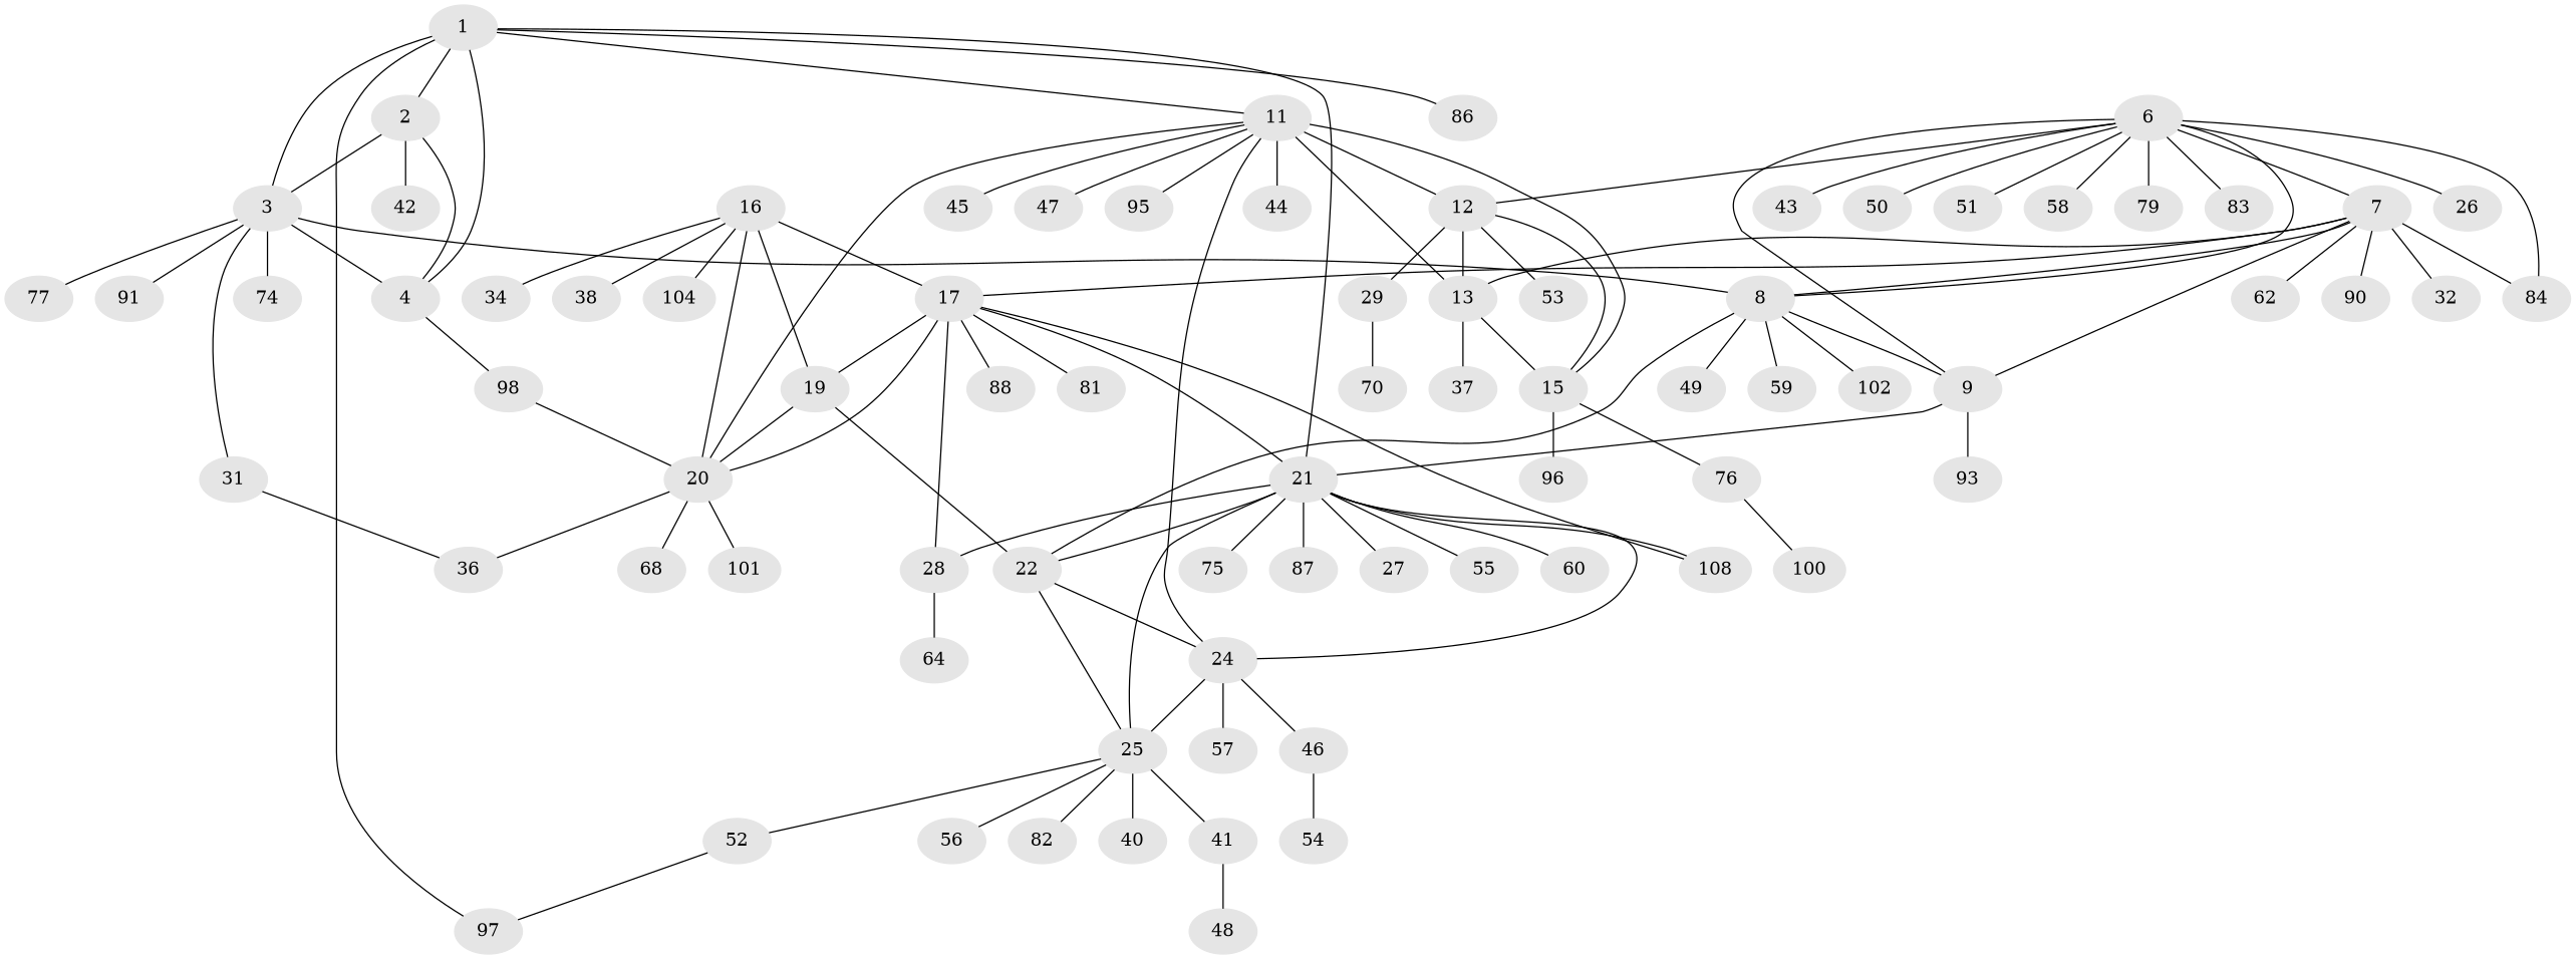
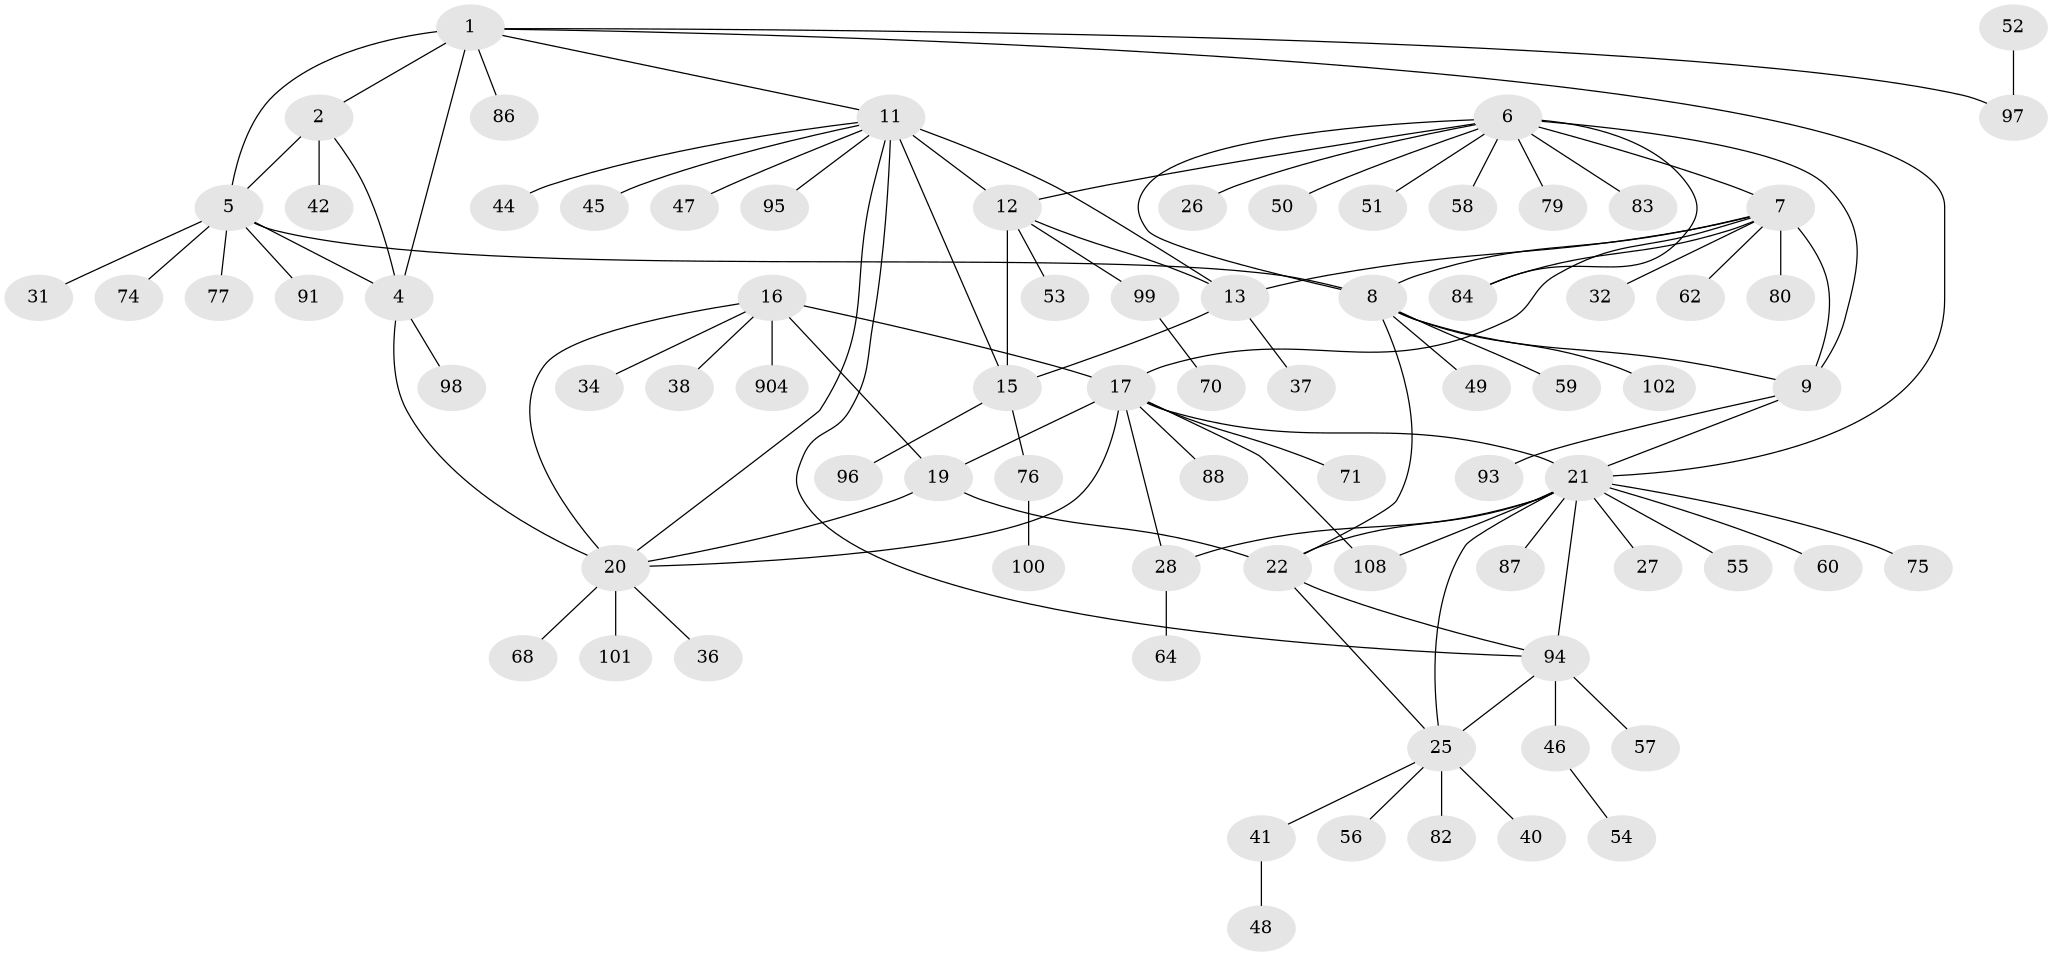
  graph {
    node [color=gray90 style=filled]
    2 [super="+61"]
-   3 [super="+5"]
+   3 [super="+5" label=5]
    4 [super="+92"]
    42
    1
    11 [super="+14"]
    21 [super="+23"]
    86
    97
    8 [super="+85"]
    31 [super="+60"]
    74
    77
    91
    20 [super="+73"]
    98
    12 [super="+69"]
    13 [super="+65"]
    15 [super="+99"]
-   24 [super="+30"]
+   24 [super="+30" label=94]
    44
    45
    47
    95
    22 [super="+106"]
    28 [super="+72"]
    n27 [label=108]
    25 [super="+78"]
    27
    55
    n31 [label=60]
    75
    87
    9 [super="+33"]
    49
    59
    102
    36
    68
    101
    6 [super="+66"]
    7 [super="+10"]
    26 [super="+90"]
-   43
    50
    51
    58
    79
    83
    84
    17 [super="+35"]
    32
    62
-   80 [label=90]
+   80
    93
-   29
+   29 [label=99]
    53
    37
    16 [super="+18"]
    19 [super="+39"]
    34
    38 [super="+89"]
-   104
-   81
+   104 [label=904]
+   81 [label=71]
    88
    76
    96
    46
    57
    70 [super="+71"]
    100
    64
    40 [super="+63"]
    41
    52 [super="+94"]
    56
    82
    54
    48 [super="+105"]
    2 -- 3 [weight=2]
    2 -- 4
    2 -- 42
    3 -- 4 [weight=2]
    3 -- 8
    3 -- 31
    3 -- 74
    3 -- 77
    3 -- 91
-   98 -- 20
+   4 -- 20
    4 -- 98
    1 -- 2
    1 -- 3 [weight=2]
    1 -- 4
    1 -- 11
    1 -- 21
    1 -- 86
    1 -- 97
    11 -- 20
    11 -- 12 [weight=2]
    11 -- 13 [weight=2]
    11 -- 15 [weight=2]
    11 -- 24
    11 -- 44
    11 -- 45
    11 -- 47
    11 -- 95
    21 -- 24 [weight=2]
    21 -- 22 [weight=2]
    21 -- 28
    21 -- n27
    21 -- 25 [weight=2]
    21 -- 27
    21 -- 55
    21 -- n31
    21 -- 75
    21 -- 87
    8 -- 22
    8 -- 9
    8 -- 49
    8 -- 59
    8 -- 102
-   31 -- 36
    20 -- 36
    20 -- 68
    20 -- 101
    12 -- 13
    12 -- 15
    12 -- 29
    12 -- 53
    13 -- 15
    13 -- 37
    15 -- 76
    15 -- 96
    24 -- 25
    24 -- 46
    24 -- 57
    22 -- 24
    22 -- 25
    28 -- 64
    25 -- 40
    25 -- 41
-   25 -- 52
    25 -- 56
    25 -- 82
    9 -- 21
    9 -- 93
    6 -- 8
    6 -- 12
    6 -- 9
    6 -- 7 [weight=2]
    6 -- 26
-   6 -- 43
    6 -- 50
    6 -- 51
    6 -- 58
    6 -- 79
    6 -- 83
    6 -- 84
    7 -- 8 [weight=2]
    7 -- 13
    7 -- 9 [weight=2]
    7 -- 84
    7 -- 17
    7 -- 32
    7 -- 62
    7 -- 80
    17 -- 21
    17 -- 20
    17 -- 28
    17 -- n27
    17 -- 19
    17 -- 81
    17 -- 88
    29 -- 70
    16 -- 20 [weight=2]
    16 -- 17 [weight=2]
    16 -- 19 [weight=2]
    16 -- 34
    16 -- 38
    16 -- 104
    19 -- 20
    19 -- 22
    76 -- 100
    46 -- 54
    41 -- 48
    52 -- 97
  }
